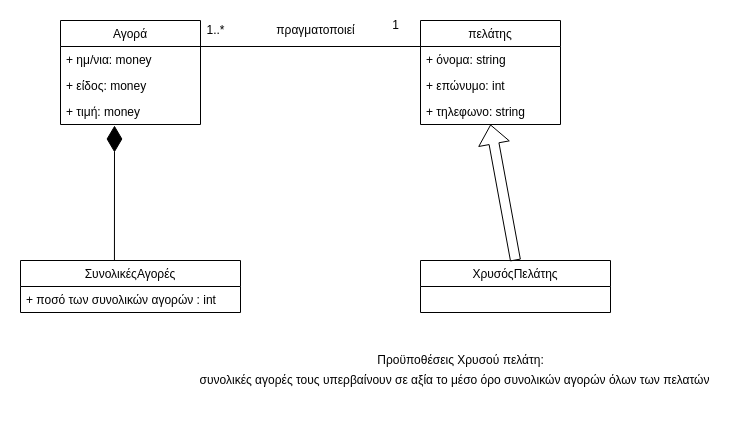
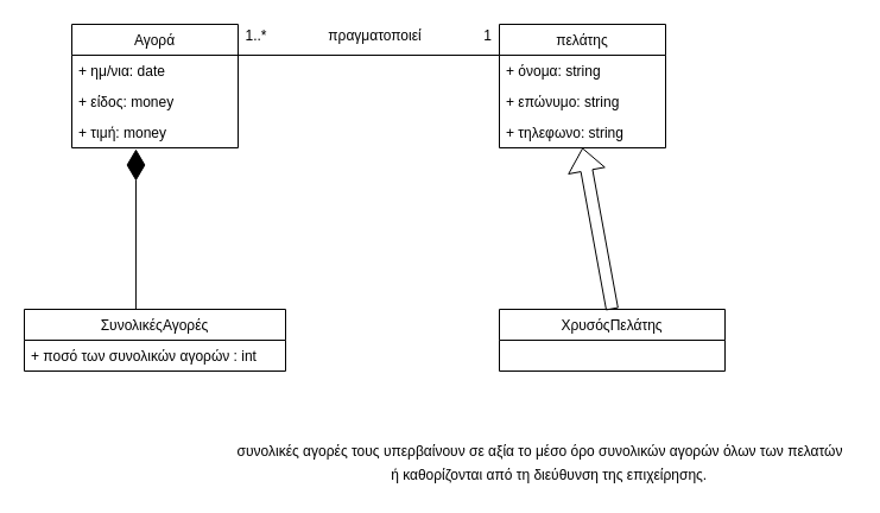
  <mxCell id="0" />
  <mxCell id="1" parent="0" />
  <mxCell id="2" style="swimlane;fontStyle=0;childLayout=stackLayout;horizontal=1;startSize=26;fillColor=none;horizontalStack=0;resizeParent=1;resizeParentMax=0;resizeLast=0;collapsible=1;marginBottom=0;" value="Αγορά" parent="1" vertex="1"><mxGeometry width="140" as="geometry" y="20" x="60" height="104" /></mxCell>
- <mxCell id="3" style="text;strokeColor=none;fillColor=none;align=left;verticalAlign=top;spacingLeft=4;spacingRight=4;overflow=hidden;rotatable=0;points=[[0,0.5],[1,0.5]];portConstraint=eastwest;" value="+ ημ/νια: money" parent="2" vertex="1"><mxGeometry width="140" as="geometry" y="26" height="26" /></mxCell>
+ <mxCell id="3" style="text;strokeColor=none;fillColor=none;align=left;verticalAlign=top;spacingLeft=4;spacingRight=4;overflow=hidden;rotatable=0;points=[[0,0.5],[1,0.5]];portConstraint=eastwest;" value="+ ημ/νια: date" parent="2" vertex="1"><mxGeometry width="140" as="geometry" y="26" height="26" /></mxCell>
  <mxCell id="4" style="text;strokeColor=none;fillColor=none;align=left;verticalAlign=top;spacingLeft=4;spacingRight=4;overflow=hidden;rotatable=0;points=[[0,0.5],[1,0.5]];portConstraint=eastwest;" value="+ είδος: money" parent="2" vertex="1"><mxGeometry width="140" as="geometry" y="52" height="26" /></mxCell>
  <mxCell id="5" style="text;strokeColor=none;fillColor=none;align=left;verticalAlign=top;spacingLeft=4;spacingRight=4;overflow=hidden;rotatable=0;points=[[0,0.5],[1,0.5]];portConstraint=eastwest;" value="+ τιμή: money" parent="2" vertex="1"><mxGeometry width="140" as="geometry" y="78" height="26" /></mxCell>
  <mxCell id="6" style="swimlane;fontStyle=0;childLayout=stackLayout;horizontal=1;startSize=26;fillColor=none;horizontalStack=0;resizeParent=1;resizeParentMax=0;resizeLast=0;collapsible=1;marginBottom=0;" value="πελάτης" parent="1" vertex="1"><mxGeometry width="140" as="geometry" y="20" x="420" height="104" /></mxCell>
  <mxCell id="7" style="text;strokeColor=none;fillColor=none;align=left;verticalAlign=top;spacingLeft=4;spacingRight=4;overflow=hidden;rotatable=0;points=[[0,0.5],[1,0.5]];portConstraint=eastwest;" value="+ όνομα: string" parent="6" vertex="1"><mxGeometry width="140" as="geometry" y="26" height="26" /></mxCell>
- <mxCell id="8" style="text;strokeColor=none;fillColor=none;align=left;verticalAlign=top;spacingLeft=4;spacingRight=4;overflow=hidden;rotatable=0;points=[[0,0.5],[1,0.5]];portConstraint=eastwest;" value="+ επώνυμο: int" parent="6" vertex="1"><mxGeometry width="140" as="geometry" y="52" height="26" /></mxCell>
+ <mxCell id="8" style="text;strokeColor=none;fillColor=none;align=left;verticalAlign=top;spacingLeft=4;spacingRight=4;overflow=hidden;rotatable=0;points=[[0,0.5],[1,0.5]];portConstraint=eastwest;" value="+ επώνυμο: string" parent="6" vertex="1"><mxGeometry width="140" as="geometry" y="52" height="26" /></mxCell>
  <mxCell id="9" style="text;strokeColor=none;fillColor=none;align=left;verticalAlign=top;spacingLeft=4;spacingRight=4;overflow=hidden;rotatable=0;points=[[0,0.5],[1,0.5]];portConstraint=eastwest;" value="+ τηλεφωνο: string" parent="6" vertex="1"><mxGeometry width="140" as="geometry" y="78" height="26" /></mxCell>
  <mxCell id="10" style="swimlane;fontStyle=0;childLayout=stackLayout;horizontal=1;startSize=26;fillColor=none;horizontalStack=0;resizeParent=1;resizeParentMax=0;resizeLast=0;collapsible=1;marginBottom=0;" value="ΧρυσόςΠελάτης" parent="1" vertex="1"><mxGeometry x="420" y="260" width="190" as="geometry" height="52" /></mxCell>
  <mxCell id="11" style="shape=flexArrow;endArrow=classic;html=1;exitX=0.5;exitY=0;exitDx=0;exitDy=0;" value="" parent="1" edge="1" source="10"><mxGeometry width="50" as="geometry" relative="1" height="50"><mxPoint as="sourcePoint" y="280" x="280" /><mxPoint as="targetPoint" y="124" x="490" /></mxGeometry></mxCell>
  <mxCell id="12" style="endArrow=none;html=1;entryX=0;entryY=0.25;entryDx=0;entryDy=0;" target="6" value="" parent="1" edge="1"><mxGeometry width="50" as="geometry" relative="1" height="50"><mxPoint as="sourcePoint" y="46" x="198" /><mxPoint as="targetPoint" y="230" x="330" /></mxGeometry></mxCell>
  <mxCell id="13" style="text;html=1;align=center;verticalAlign=middle;resizable=0;points=[];autosize=1;" value="πραγματοποιεί" parent="1" vertex="1"><mxGeometry x="270" y="20" width="90" as="geometry" height="20" /></mxCell>
  <mxCell id="14" style="text;html=1;align=center;verticalAlign=middle;resizable=0;points=[];autosize=1;" value="1..*" parent="1" vertex="1"><mxGeometry width="30" as="geometry" y="20" x="200" height="20" /></mxCell>
- <mxCell id="15" style="text;html=1;align=center;verticalAlign=middle;resizable=0;points=[];autosize=1;" value="1" parent="1" vertex="1"><mxGeometry x="385" y="15" width="20" as="geometry" height="20" /></mxCell>
+ <mxCell id="15" style="text;html=1;align=center;verticalAlign=middle;resizable=0;points=[];autosize=1;" value="1" parent="1" vertex="1"><mxGeometry width="20" as="geometry" y="20" x="400" height="20" /></mxCell>
  <mxCell id="16" style="endArrow=diamondThin;endFill=1;endSize=24;html=1;exitX=0.427;exitY=-0.003;exitDx=0;exitDy=0;exitPerimeter=0;" value="" parent="1" edge="1" source="17"><mxGeometry width="160" as="geometry" relative="1"><mxPoint as="sourcePoint" y="260" x="230" /><mxPoint as="targetPoint" y="125" x="114" /></mxGeometry></mxCell>
  <mxCell id="17" style="swimlane;fontStyle=0;childLayout=stackLayout;horizontal=1;startSize=26;fillColor=none;horizontalStack=0;resizeParent=1;resizeParentMax=0;resizeLast=0;collapsible=1;marginBottom=0;" value="ΣυνολικέςΑγορές" parent="1" vertex="1"><mxGeometry width="220" as="geometry" y="260" x="20" height="52" /></mxCell>
  <mxCell id="18" style="text;strokeColor=none;fillColor=none;align=left;verticalAlign=top;spacingLeft=4;spacingRight=4;overflow=hidden;rotatable=0;points=[[0,0.5],[1,0.5]];portConstraint=eastwest;" value="+ ποσό των συνολικών αγορών : int" parent="17" vertex="1"><mxGeometry width="220" as="geometry" y="26" height="26" /></mxCell>
  <mxCell id="19" style="text;html=1;align=center;verticalAlign=middle;resizable=0;points=[];autosize=1;" value="συνολικές αγορές τους υπερβαίνουν σε αξία το μέσο όρο συνολικών αγορών όλων των πελατών" parent="1" vertex="1"><mxGeometry width="530" as="geometry" y="370" x="189" height="20" /></mxCell>
- <mxCell id="21" style="text;html=1;align=center;verticalAlign=middle;resizable=0;points=[];autosize=1;" value="Προϋποθέσεις Χρυσού πελάτη:" parent="1" vertex="1"><mxGeometry width="180" as="geometry" y="350" x="370" height="20" /></mxCell>
+ <mxCell id="20" style="text;html=1;align=center;verticalAlign=middle;resizable=0;points=[];autosize=1;" value="&amp;nbsp;ή καθορίζονται από τη διεύθυνση της επιχείρησης. " parent="1" vertex="1"><mxGeometry width="280" as="geometry" y="390" x="320" height="20" /></mxCell>
